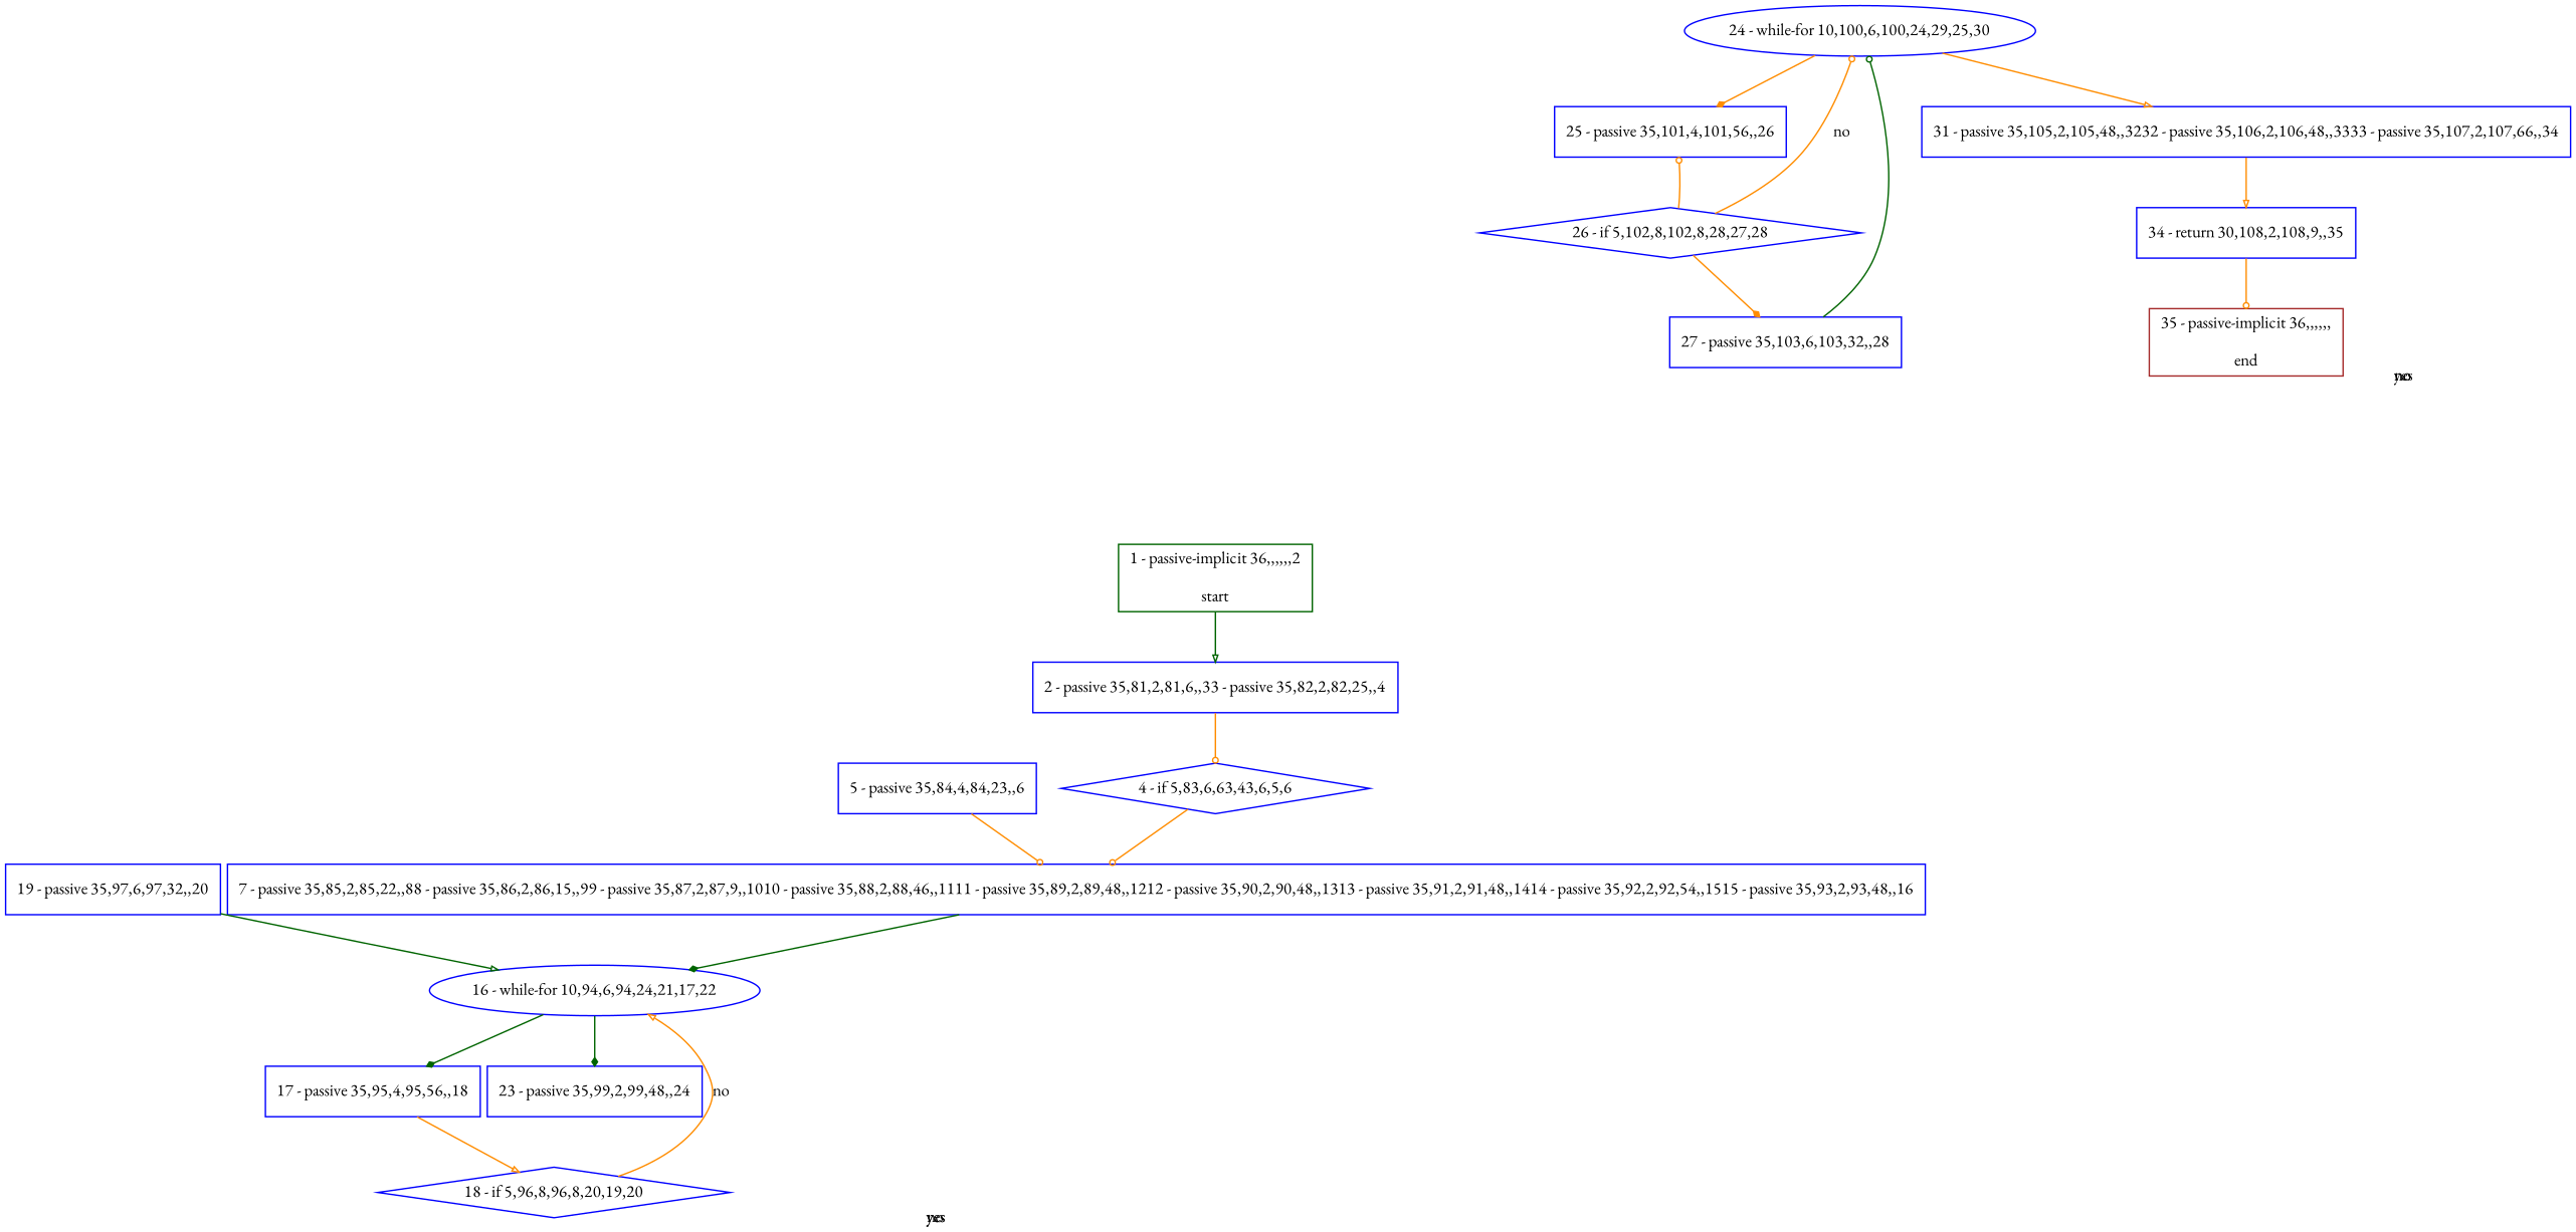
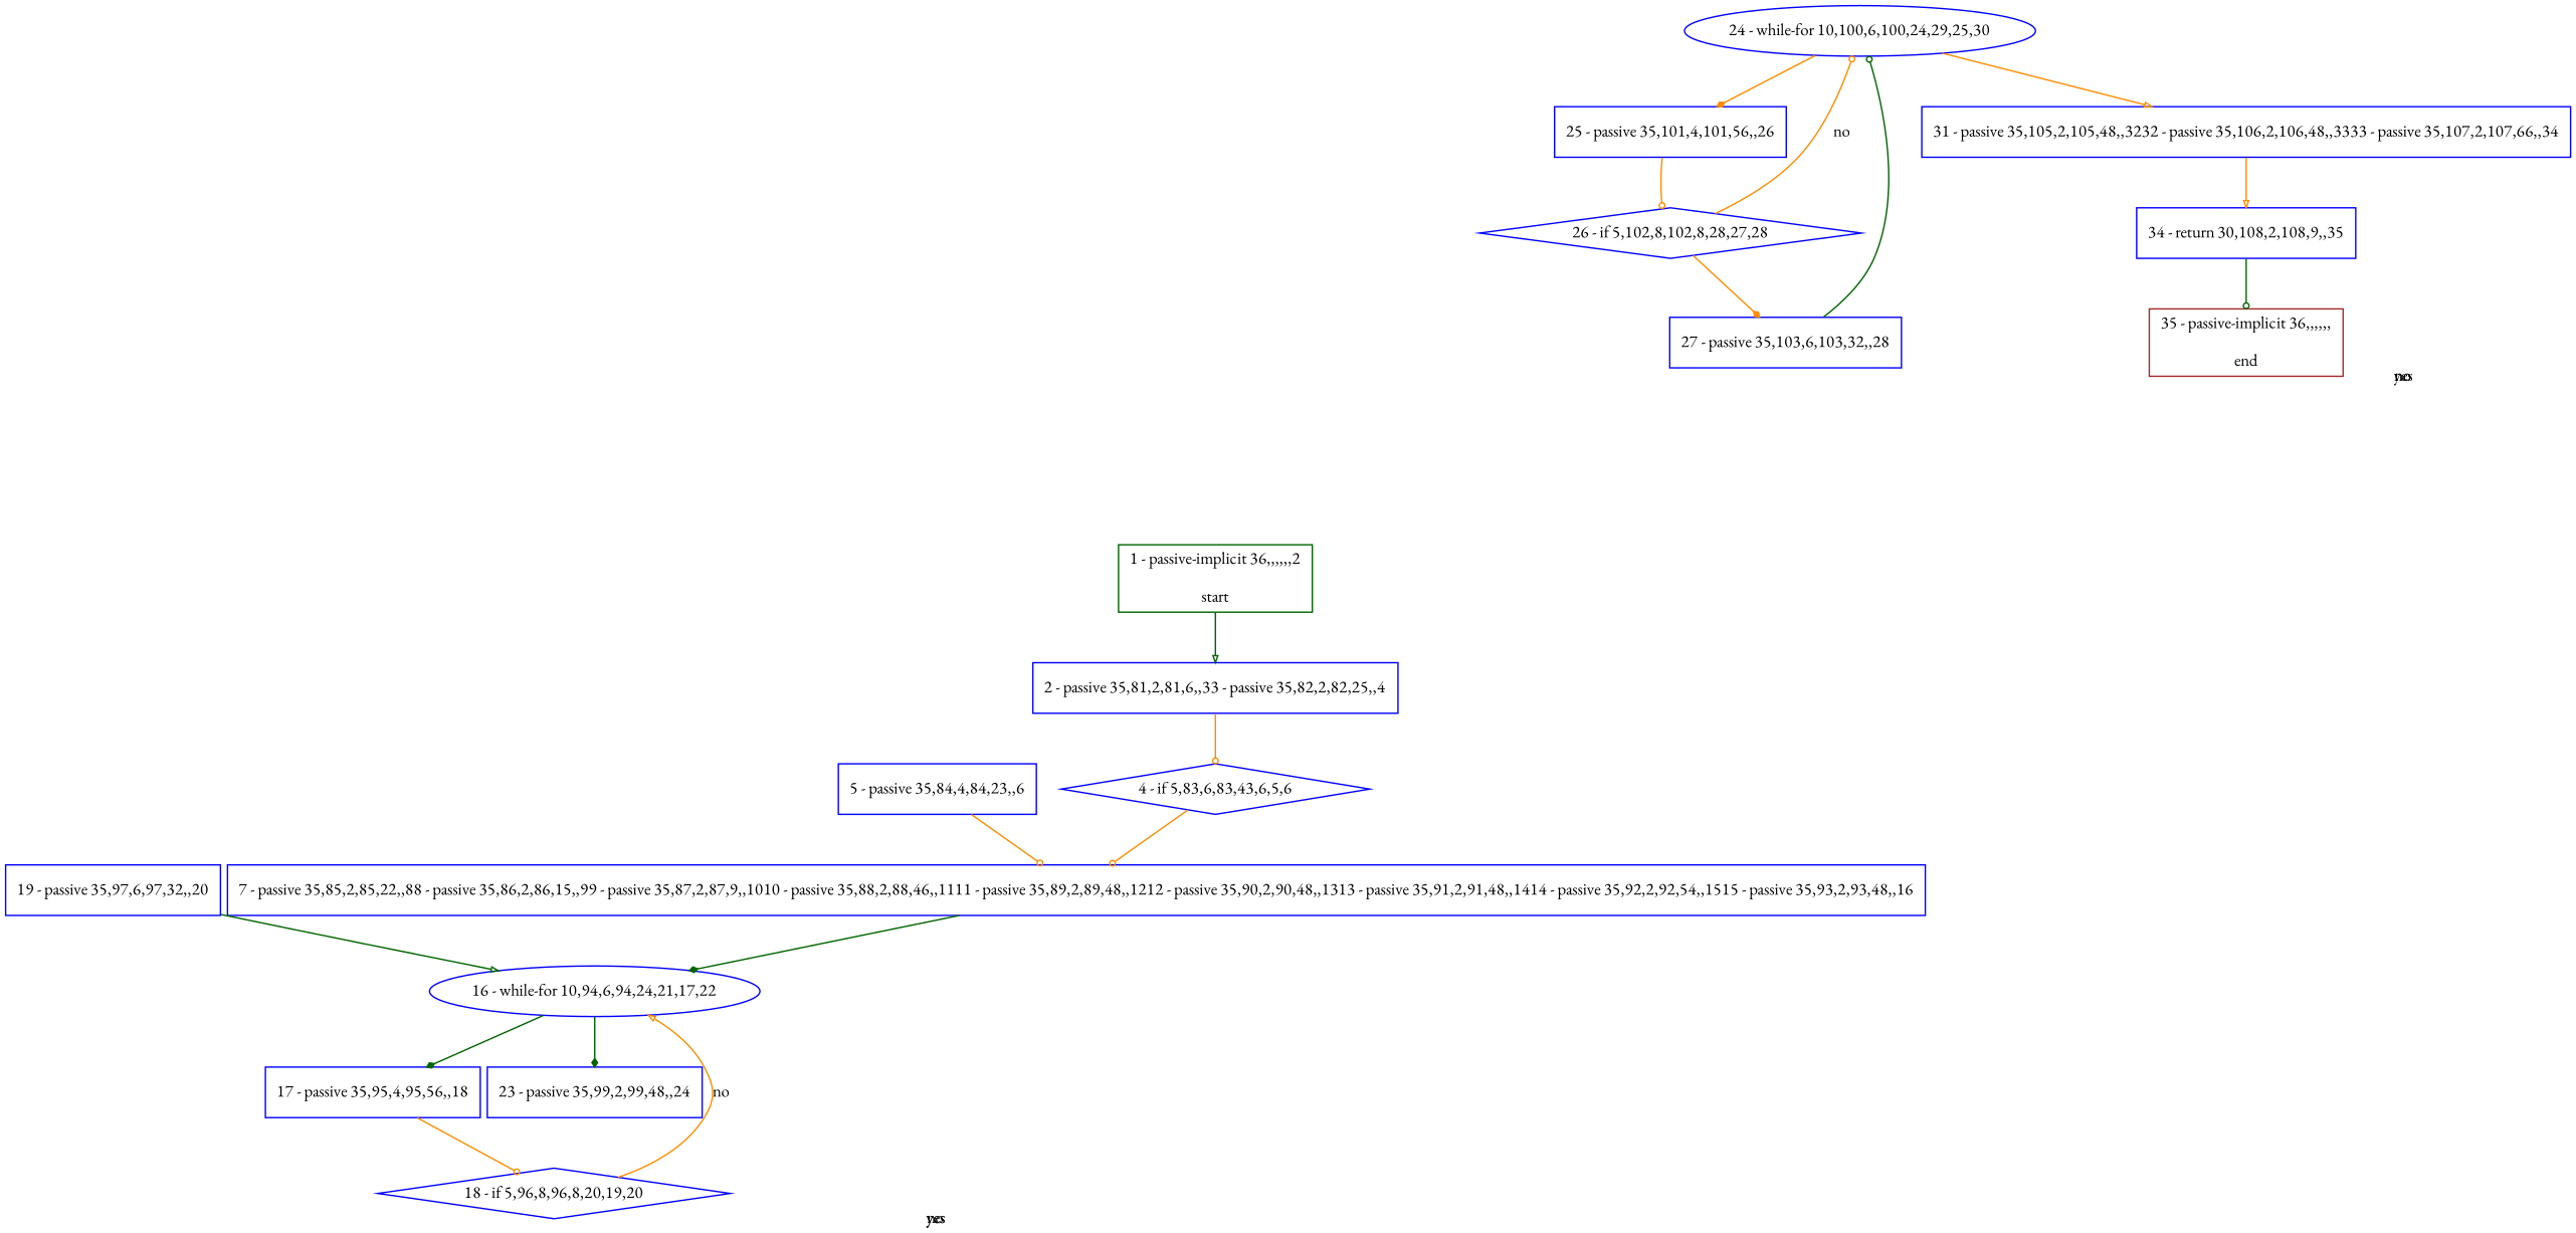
  digraph {
    bgcolor=white
    compound=true
    fillcolor="#FFFFCC"
    fontname="EB Garamond"
    fontsize=12
    pack=true
    packmode=clust
    style="rounded,filled"
    node [color="#0000ff" compound=true fillcolor="#ffffff" fixedsize=false fontname="EB Garamond" fontsize=12 node_initialized=no shape=box style=filled]
    edge [arrowhead=odot arrowsize=0.5 arrowtail=none color=darkorange compound=true dir=forward fontcolor=black fontname="EB Garamond" fontsize=12]
    n1 [label="2 - passive 35,81,2,81,6,,33 - passive 35,82,2,82,25,,4"]
-   n2 [label="4 - if 5,83,6,63,43,6,5,6" shape=diamond]
+   n2 [label="4 - if 5,83,6,83,43,6,5,6" shape=diamond]
    n3 [label="7 - passive 35,85,2,85,22,,88 - passive 35,86,2,86,15,,99 - passive 35,87,2,87,9,,1010 - passive 35,88,2,88,46,,1111 - passive 35,89,2,89,48,,1212 - passive 35,90,2,90,48,,1313 - passive 35,91,2,91,48,,1414 - passive 35,92,2,92,54,,1515 - passive 35,93,2,93,48,,16"]
    n4 [color="#006400" label="1 - passive-implicit 36,,,,,,2\n\nstart"]
    n5 [label="5 - passive 35,84,4,84,23,,6"]
    n6 [label="16 - while-for 10,94,6,94,24,21,17,22" shape=oval]
    n7 [label="17 - passive 35,95,4,95,56,,18"]
    n8 [label="23 - passive 35,99,2,99,48,,24"]
    n9 [label="18 - if 5,96,8,96,8,20,19,20" shape=diamond]
    n10 [label="24 - while-for 10,100,6,100,24,29,25,30" shape=oval]
    n11 [label="25 - passive 35,101,4,101,56,,26"]
    n12 [label="31 - passive 35,105,2,105,48,,3232 - passive 35,106,2,106,48,,3333 - passive 35,107,2,107,66,,34"]
    n13 [label="19 - passive 35,97,6,97,32,,20"]
    n14 [label="26 - if 5,102,8,102,8,28,27,28" shape=diamond]
    n15 [label="34 - return 30,108,2,108,9,,35"]
    n16 [label="27 - passive 35,103,6,103,32,,28"]
    n17 [color="#a52a2a" label="35 - passive-implicit 36,,,,,,\n\nend"]
    n1 -> n2
    n2 -> n3 [label=no]
    n3 -> n6 [arrowhead=diamond color=darkgreen]
    n4 -> n1 [arrowhead=onormal color=darkgreen]
    n5 -> n3
    n6 -> n7 [arrowhead=diamond color=darkgreen label=yes]
    n6 -> n8 [arrowhead=diamond color=darkgreen label=yes]
-   n7 -> n9 [arrowhead=onormal]
+   n7 -> n9
    n9 -> n6 [arrowhead=onormal label=no]
    n10 -> n11 [arrowhead=diamond label=no]
    n10 -> n12 [arrowhead=onormal label=no]
-   n14 -> n11
+   n11 -> n14
    n12 -> n15 [arrowhead=onormal]
    n13 -> n6 [arrowhead=onormal color=darkgreen]
    n14 -> n10 [label=no]
    n14 -> n16 [arrowhead=diamond label=yes]
-   n15 -> n17
+   n15 -> n17 [color=darkgreen]
    n16 -> n10 [color=darkgreen]
  }
